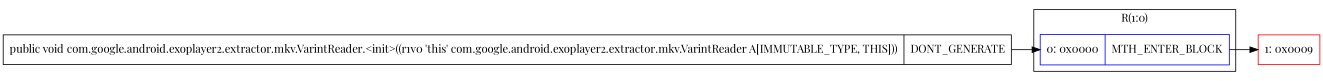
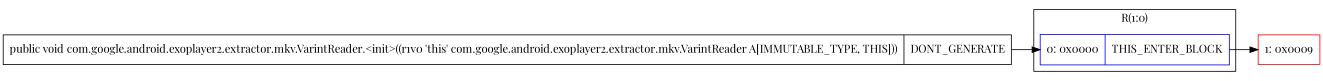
  digraph {
    rankdir=LR
    fontname="Playfair Display"
    node [shape=record fontname="Playfair Display"]
    edge [fontname="Playfair Display"]
-   n1 [color=blue label="{0\:\ 0x0000|MTH_ENTER_BLOCK\l}"]
+   n1 [color=blue label="{0\:\ 0x0000|THIS_ENTER_BLOCK\l}"]
    n2 [color=red label="{1\:\ 0x0009}"]
    n3 [label="{public void com.google.android.exoplayer2.extractor.mkv.VarintReader.\<init\>((r1v0 'this' com.google.android.exoplayer2.extractor.mkv.VarintReader A[IMMUTABLE_TYPE, THIS]))  | DONT_GENERATE\l}"]
    subgraph cluster_1 {
      label="R(1:0)"
      n1
    }
    n1 -> n2
    n3 -> n1
  }
